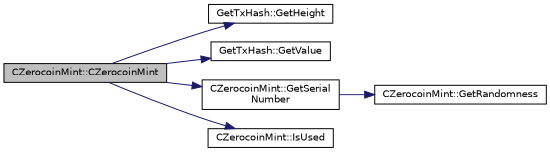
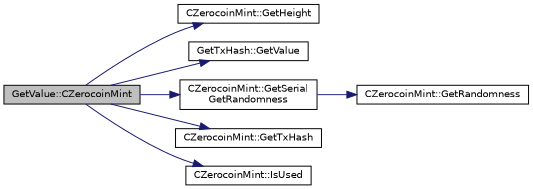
  digraph {
    rankdir=LR
    node [color=black fillcolor=white fontname=Helvetica fontsize=10 shape=record style=filled]
    edge [color=midnightblue fontname=Helvetica fontsize=10 labelfontname=Helvetica labelfontsize=10 style=solid]
-   n1 [fillcolor=grey75 fontcolor=black height=0.2 label="CZerocoinMint::CZerocoinMint" width=0.4]
-   n2 [height=0.2 label="GetTxHash::GetHeight" width=0.4]
+   n1 [fillcolor=grey75 fontcolor=black height=0.2 label="GetValue::CZerocoinMint" width=0.4]
+   n2 [height=0.2 label="CZerocoinMint::GetHeight" width=0.4]
    n3 [height=0.2 label="GetTxHash::GetValue" width=0.4]
-   n4 [height=0.2 label="CZerocoinMint::GetSerial\lNumber" width=0.4]
+   n4 [height=0.2 label="CZerocoinMint::GetSerial\lGetRandomness" width=0.4]
+   n5 [height=0.2 label="CZerocoinMint::GetTxHash" width=0.4]
    n6 [height=0.2 label="CZerocoinMint::IsUsed" width=0.4]
    n7 [height=0.2 label="CZerocoinMint::GetRandomness" width=0.4]
    n1 -> n2
    n1 -> n3
    n1 -> n4
+   n1 -> n5
    n1 -> n6
    n4 -> n7
  }
